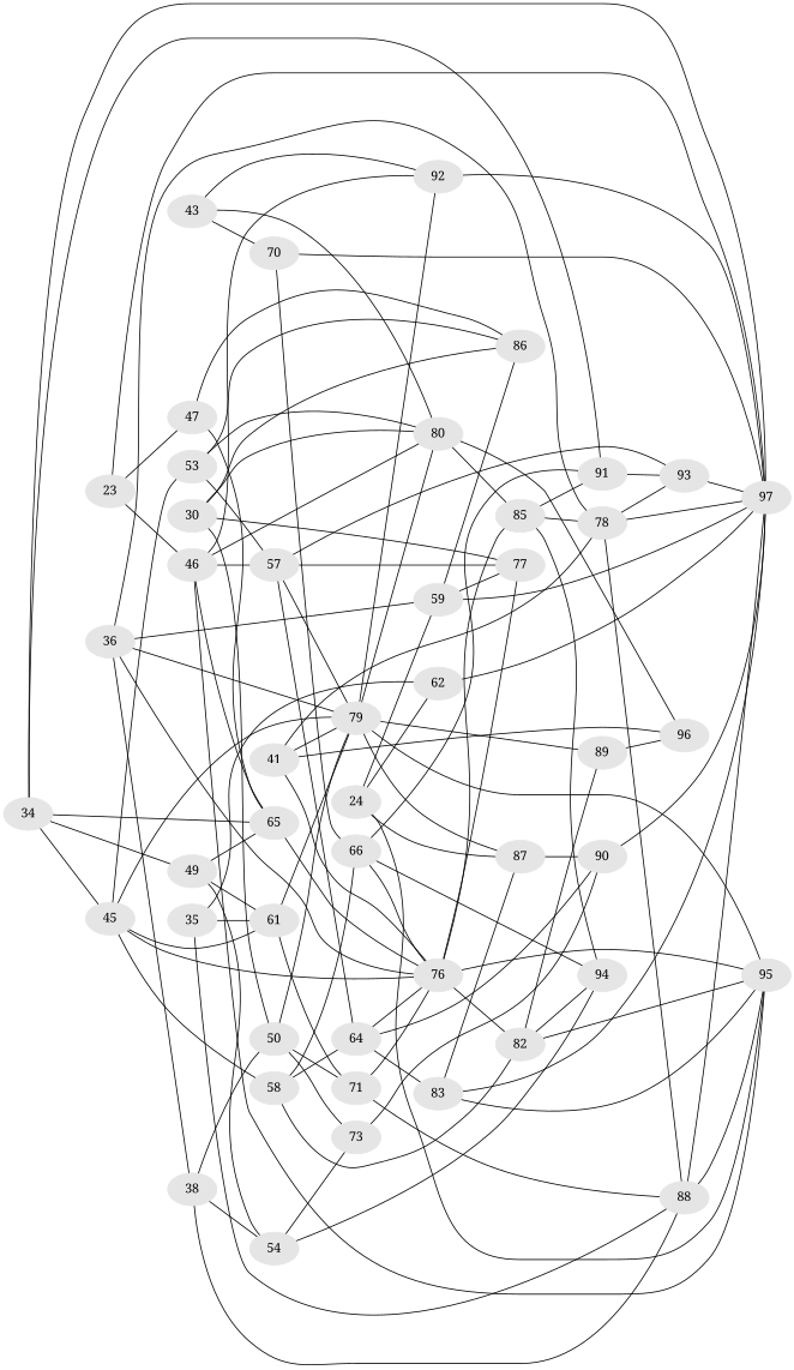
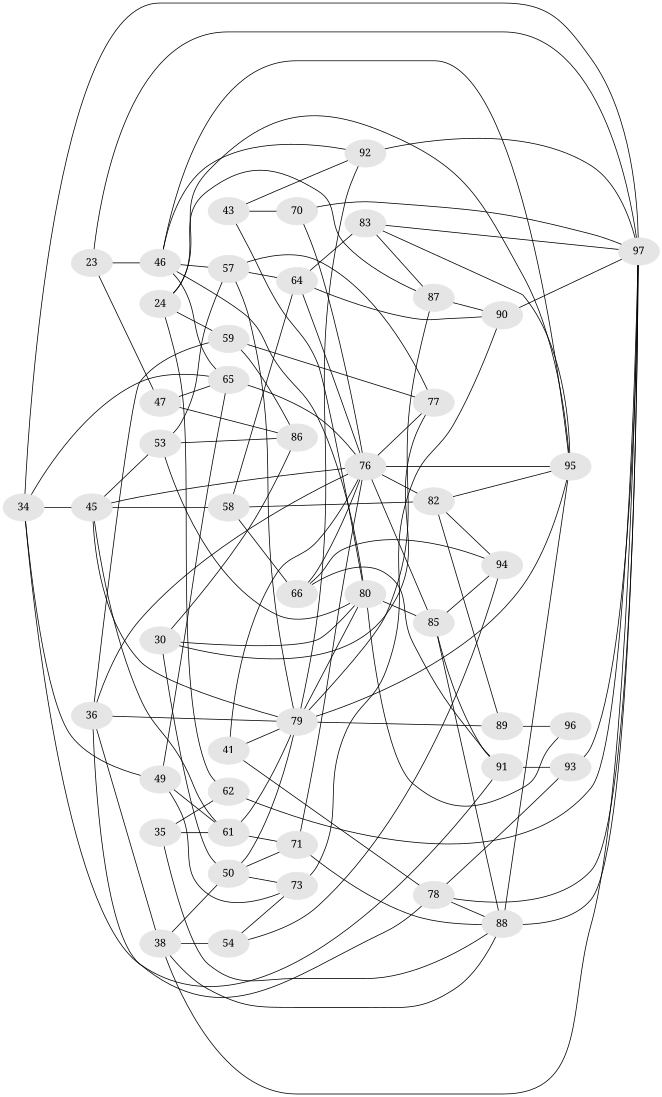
  graph {
    fontname="Noto Serif"
    rankdir=LR
    node [color=gray90 fontname="Noto Serif" style=filled]
    edge [fontname="Noto Serif"]
    46 [super="+44"]
    95 [super="+84+81"]
    65 [super="+32"]
    80 [super="+17+51+63"]
    92 [super="+31"]
    57 [super="+15+27"]
    23
    47
    97 [super="+4+11+48"]
    86
    24 [super="+14"]
    n12 [label=59]
    62 [super="+28"]
    87
    77 [super="+39"]
    90
    34 [super="+25"]
    45 [super="+8"]
    49
    91
    61 [super="+20"]
    76 [super="+75+68+74"]
    79 [super="+56+59"]
    53
    58 [super="+29"]
    73
    93
    35 [super="+9"]
    88 [super="+18+72"]
    71
    36 [super="+22"]
    38
    78
    50
    54
    82 [super="+16"]
    85 [super="+26"]
    89 [super="+52"]
    n39 [label=30]
    96
    94
    41
    43 [super="+10"]
    70
    64 [super="+1+42+60"]
    66
    83
    46 -- 95
    46 -- 65
    46 -- 80
    46 -- 92
    46 -- 57 [weight=2]
    65 -- 76
    80 -- 85
    80 -- 96
    92 -- 97 [weight=2]
    57 -- 77
    57 -- 79
-   57 -- 93
    57 -- 64 [weight=2]
    23 -- 46 [weight=2]
    23 -- 47
    23 -- 97
    47 -- 65
    47 -- 86
    24 -- 95 [weight=2]
    24 -- n12
    24 -- 62 [weight=2]
    24 -- 87
    n12 -- 86
    n12 -- 77
    62 -- 97
    87 -- 90
    90 -- 97
    34 -- 65
    34 -- 97
    34 -- 45 [weight=2]
    34 -- 49
    34 -- 91
    45 -- 61
    45 -- 76
    45 -- 79
    45 -- 53
    45 -- 58 [weight=2]
    49 -- 65 [weight=2]
    49 -- 61
-   49 -- 54
+   49 -- 73
    91 -- 93
    61 -- 79
    61 -- 71
    76 -- 95 [weight=3]
    76 -- 77 [weight=2]
    76 -- 82
    76 -- 85
    79 -- 95 [weight=3]
    79 -- 80 [weight=2]
    79 -- 92 [weight=2]
    79 -- 87
    79 -- 89 [weight=2]
    53 -- 80
    53 -- 57
    53 -- 86
    58 -- 82
    58 -- 64 [weight=2]
    58 -- 66
    73 -- 90
    93 -- 97
    35 -- 62
    35 -- 61 [weight=2]
    35 -- 88
    88 -- 95
    88 -- 97
    71 -- 76
    71 -- 88
    36 -- n12
    36 -- 76
    36 -- 79
    36 -- 38
    36 -- 78
-   n12 -- 97
+   38 -- 97
    38 -- 88
    38 -- 50
    38 -- 54
    78 -- 97
    78 -- 93
    78 -- 88
    50 -- 79
    50 -- 73
    50 -- 71
    54 -- 73
    54 -- 94
    82 -- 95
    82 -- 89 [weight=2]
    82 -- 94
    85 -- 91
-   85 -- 78 [weight=2]
+   85 -- 88 [weight=2]
    85 -- 94
    89 -- 96 [weight=2]
    n39 -- 80
    n39 -- 86
    n39 -- 77
    n39 -- 50
    41 -- 76
    41 -- 79
    41 -- 78
-   41 -- 96
    43 -- 80 [weight=2]
    43 -- 92
    43 -- 70 [weight=2]
    70 -- 97
-   70 -- 66
+   70 -- 76
    64 -- 90
    64 -- 76 [weight=3]
    64 -- 83
    66 -- 91
    66 -- 76
    66 -- 94
    83 -- 95
    83 -- 97
    83 -- 87
  }
